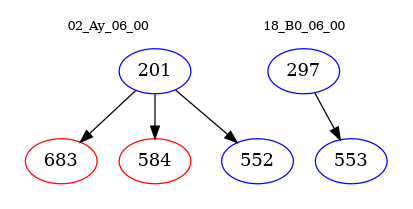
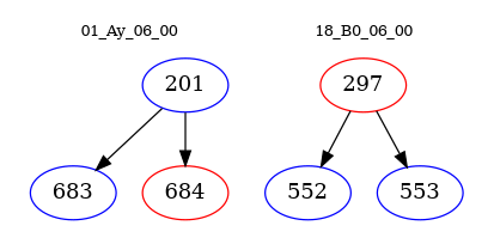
  digraph {
    node [color=blue]
    edge [color=black]
    n1 [label=201]
-   n2 [color=red label=683]
-   n3 [color=red label=584]
-   n4 [label=297]
+   n2 [label=683]
+   n3 [color=red label=684]
+   n4 [color=red label=297]
    n5 [label=552]
    n6 [label=553]
    subgraph cluster_1 {
      color=white
      fontsize=10
-     label="02_Ay_06_00"
+     label="01_Ay_06_00"
      n1
      n2
      n3
    }
    subgraph cluster_2 {
      color=white
      fontsize=10
      label="18_B0_06_00"
      n4
      n5
      n6
    }
    n1 -> n2
    n1 -> n3
-   n1 -> n5
+   n4 -> n5
    n4 -> n6
  }
